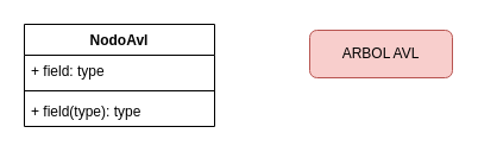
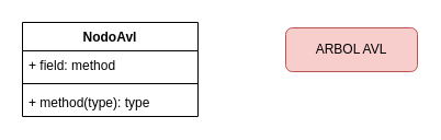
  <mxCell id="0" />
  <mxCell id="1" parent="0" />
  <mxCell id="2" value="ARBOL AVL" style="rounded=1;whiteSpace=wrap;html=1;fillColor=#f8cecc;strokeColor=#b85450;" parent="1" vertex="1"><mxGeometry x="260" y="25" width="120" height="40" as="geometry" /></mxCell>
  <mxCell id="3" value="NodoAvl" style="swimlane;fontStyle=1;align=center;verticalAlign=top;childLayout=stackLayout;horizontal=1;startSize=26;horizontalStack=0;resizeParent=1;resizeParentMax=0;resizeLast=0;collapsible=1;marginBottom=0;" parent="1" vertex="1"><mxGeometry x="20" y="20" width="160" height="86" as="geometry" /></mxCell>
- <mxCell id="4" value="+ field: type" style="text;strokeColor=none;fillColor=none;align=left;verticalAlign=top;spacingLeft=4;spacingRight=4;overflow=hidden;rotatable=0;points=[[0,0.5],[1,0.5]];portConstraint=eastwest;" parent="3" vertex="1"><mxGeometry y="26" width="160" height="26" as="geometry" /></mxCell>
+ <mxCell id="4" value="+ field: method" style="text;strokeColor=none;fillColor=none;align=left;verticalAlign=top;spacingLeft=4;spacingRight=4;overflow=hidden;rotatable=0;points=[[0,0.5],[1,0.5]];portConstraint=eastwest;" parent="3" vertex="1"><mxGeometry y="26" width="160" height="26" as="geometry" /></mxCell>
  <mxCell id="5" value="" style="line;strokeWidth=1;fillColor=none;align=left;verticalAlign=middle;spacingTop=-1;spacingLeft=3;spacingRight=3;rotatable=0;labelPosition=right;points=[];portConstraint=eastwest;" parent="3" vertex="1"><mxGeometry y="52" width="160" height="8" as="geometry" /></mxCell>
- <mxCell id="6" value="+ field(type): type" style="text;strokeColor=none;fillColor=none;align=left;verticalAlign=top;spacingLeft=4;spacingRight=4;overflow=hidden;rotatable=0;points=[[0,0.5],[1,0.5]];portConstraint=eastwest;" parent="3" vertex="1"><mxGeometry y="60" width="160" height="26" as="geometry" /></mxCell>
+ <mxCell id="6" value="+ method(type): type" style="text;strokeColor=none;fillColor=none;align=left;verticalAlign=top;spacingLeft=4;spacingRight=4;overflow=hidden;rotatable=0;points=[[0,0.5],[1,0.5]];portConstraint=eastwest;" parent="3" vertex="1"><mxGeometry y="60" width="160" height="26" as="geometry" /></mxCell>
